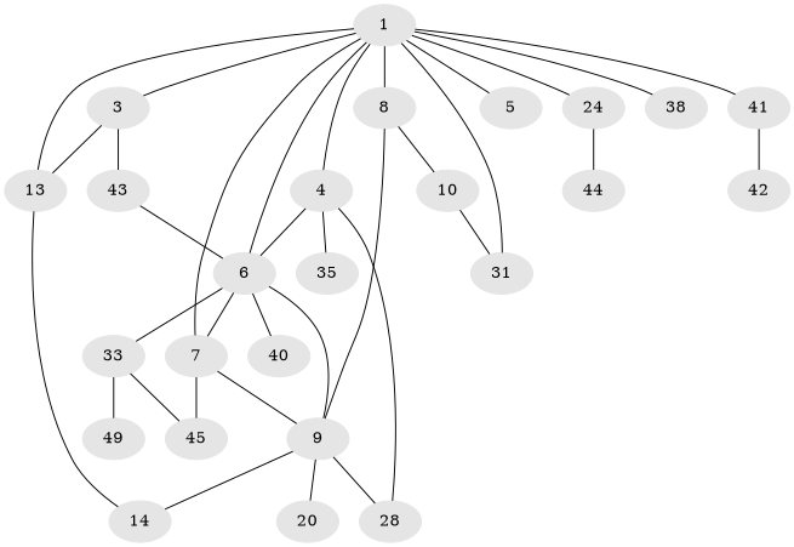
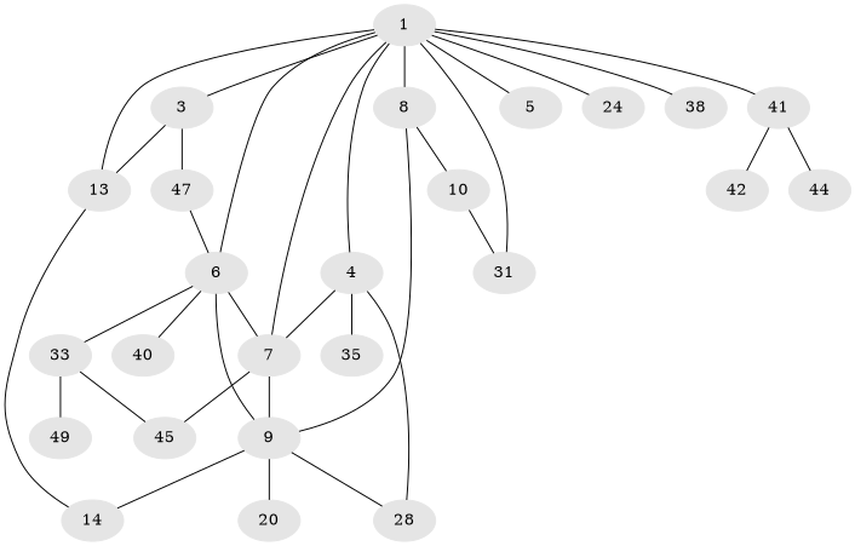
  graph {
    node [color=gray90 style=filled]
    1 [super="+2"]
    3
    4
    5
    6 [super="+12"]
    7 [super="+11"]
    8
    13 [super="+22"]
    24 [super="+29"]
    n10 [label=31]
    38
    41 [super="+50"]
-   47 [label=43]
+   47
    28
    35
    9 [super="+18+36+14"]
    33
    40
    45
    10
    n21 [label=14 super="+23"]
    42
    44
    20
    49
    1 -- 3
    1 -- 4
    1 -- 5
    1 -- 6
    1 -- 7 [weight=2]
    1 -- 8
    1 -- 13
    1 -- 24
    1 -- n10
    1 -- 38
    1 -- 41 [weight=2]
    3 -- 13
    3 -- 47
-   4 -- 6
+   4 -- 7
    4 -- 28
    4 -- 35
    6 -- 7 [weight=3]
    6 -- 9
    6 -- 33
    6 -- 40
    7 -- 9
    7 -- 45
    8 -- 9
    8 -- 10
    13 -- n21
    41 -- 42
-   24 -- 44
+   41 -- 44
    47 -- 6
    9 -- 28
    9 -- n21
    9 -- 20
    33 -- 45
    33 -- 49
    10 -- n10
  }
